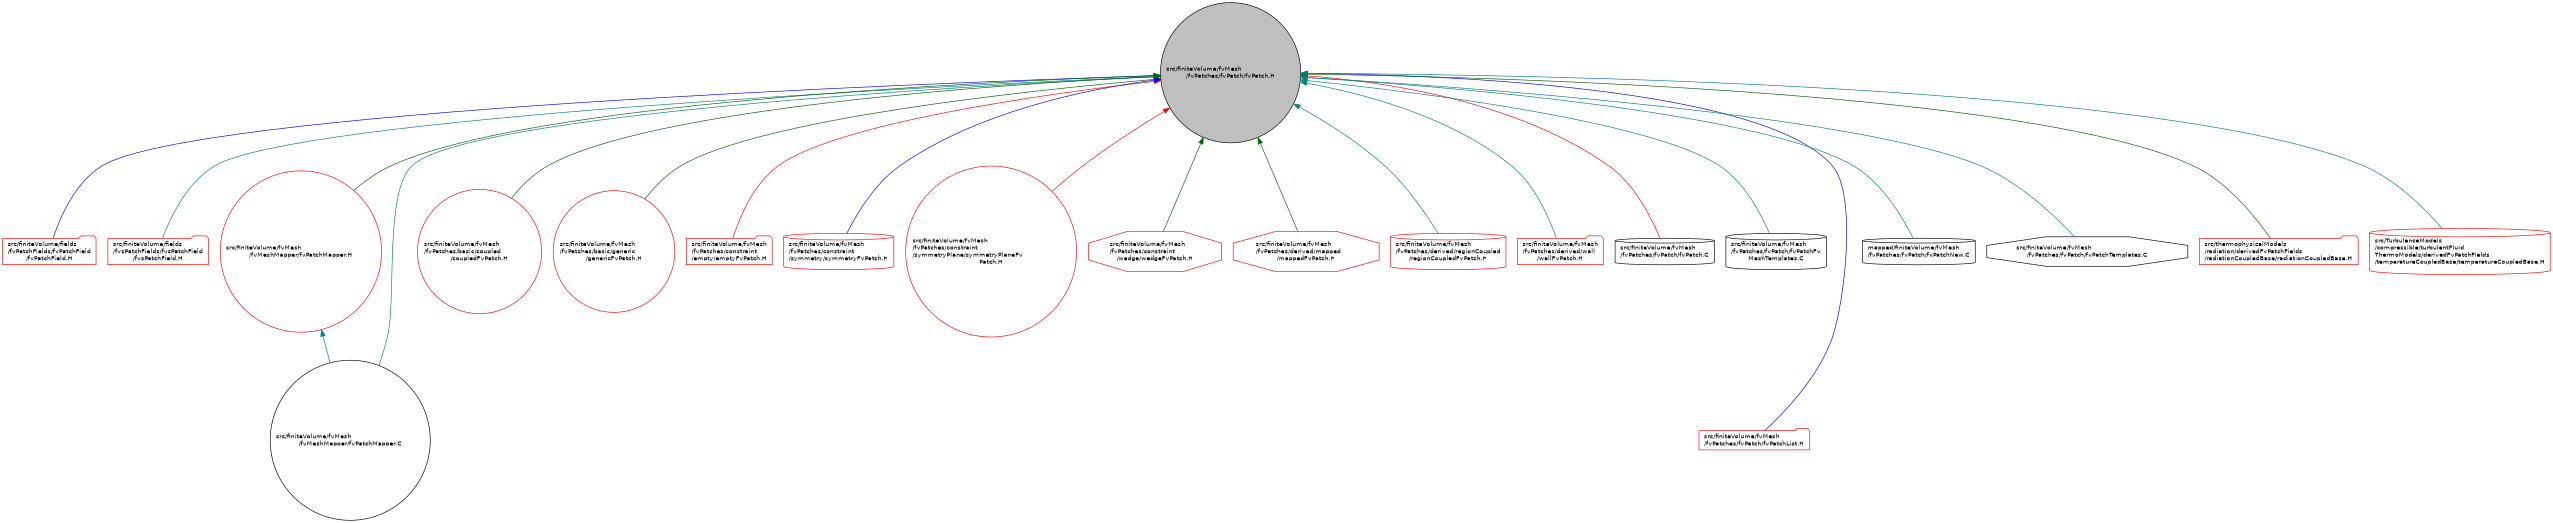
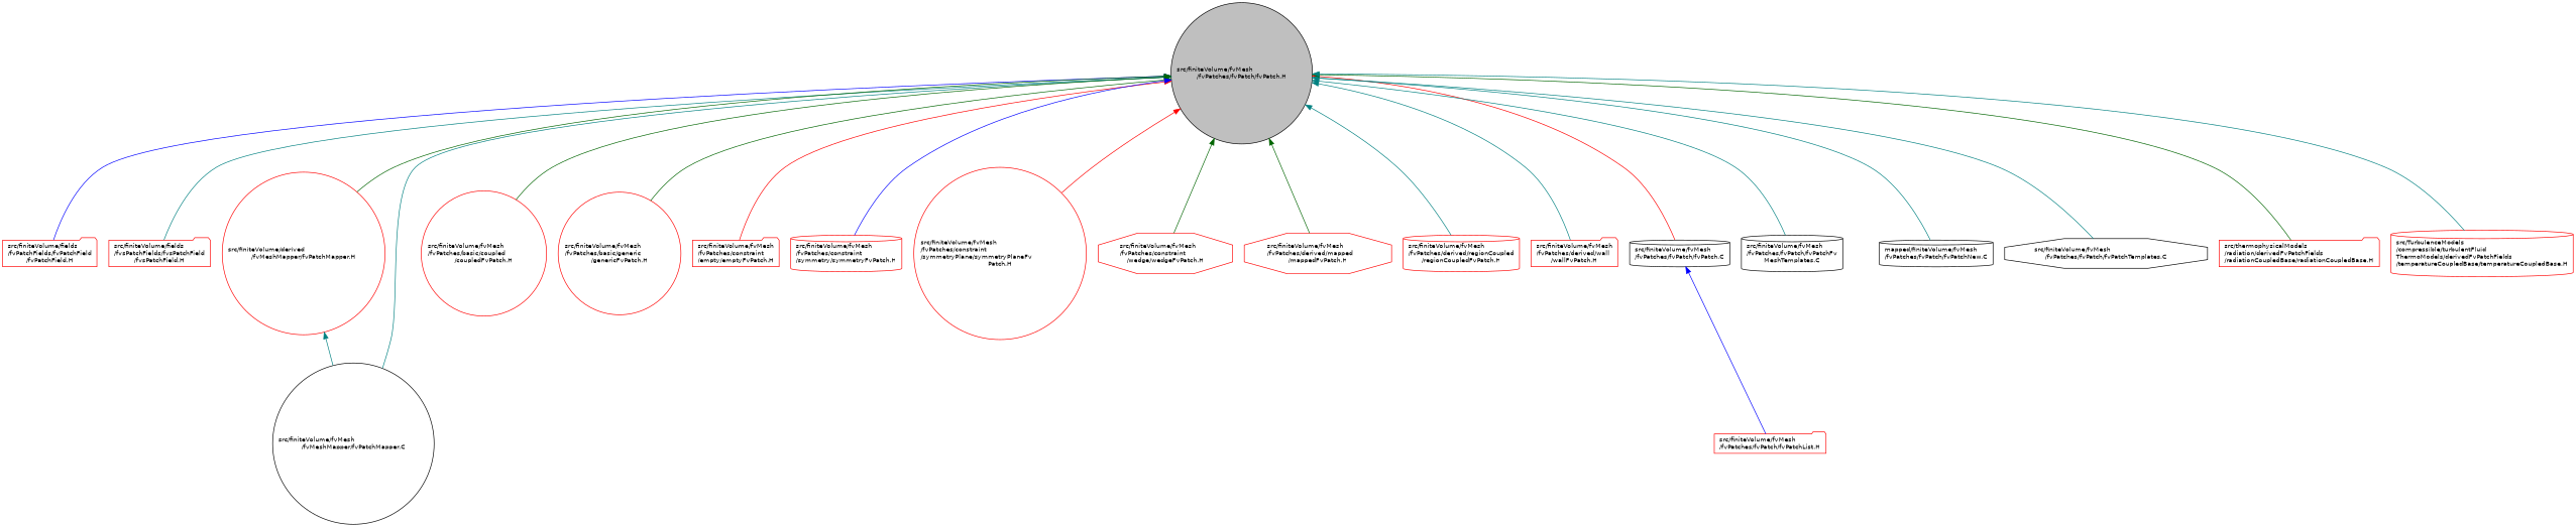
  digraph {
    fontname="DejaVu Sans"
    node [color=red fontname="DejaVu Sans" fontsize=10 shape=circle]
    edge [color=teal dir=back fontname="DejaVu Sans" fontsize=10 labelfontname=Helvetica labelfontsize=10 style=solid]
    n1 [color=black fillcolor=grey75 fontcolor=black height=0.2 label="src/finiteVolume/fvMesh\l/fvPatches/fvPatch/fvPatch.H" style=filled width=0.4]
    n2 [height=0.2 label="src/finiteVolume/fields\l/fvPatchFields/fvPatchField\l/fvPatchField.H" shape=folder width=0.4]
    n3 [height=0.2 label="src/finiteVolume/fields\l/fvsPatchFields/fvsPatchField\l/fvsPatchField.H" shape=folder width=0.4]
-   n4 [height=0.2 label="src/finiteVolume/fvMesh\l/fvMeshMapper/fvPatchMapper.H" width=0.4]
+   n4 [height=0.2 label="src/finiteVolume/derived\l/fvMeshMapper/fvPatchMapper.H" width=0.4]
    n5 [color=black height=0.2 label="src/finiteVolume/fvMesh\l/fvMeshMapper/fvPatchMapper.C" width=0.4]
    n6 [height=0.2 label="src/finiteVolume/fvMesh\l/fvPatches/basic/coupled\l/coupledFvPatch.H" width=0.4]
    n7 [height=0.2 label="src/finiteVolume/fvMesh\l/fvPatches/basic/generic\l/genericFvPatch.H" width=0.4]
    n8 [height=0.2 label="src/finiteVolume/fvMesh\l/fvPatches/constraint\l/empty/emptyFvPatch.H" shape=folder width=0.4]
    n9 [height=0.2 label="src/finiteVolume/fvMesh\l/fvPatches/constraint\l/symmetry/symmetryFvPatch.H" shape=cylinder width=0.4]
    n10 [height=0.2 label="src/finiteVolume/fvMesh\l/fvPatches/constraint\l/symmetryPlane/symmetryPlaneFv\lPatch.H" width=0.4]
    n11 [height=0.2 label="src/finiteVolume/fvMesh\l/fvPatches/constraint\l/wedge/wedgeFvPatch.H" shape=octagon width=0.4]
    n12 [height=0.2 label="src/finiteVolume/fvMesh\l/fvPatches/derived/mapped\l/mappedFvPatch.H" shape=octagon width=0.4]
    n13 [height=0.2 label="src/finiteVolume/fvMesh\l/fvPatches/derived/regionCoupled\l/regionCoupledFvPatch.H" shape=cylinder width=0.4]
    n14 [height=0.2 label="src/finiteVolume/fvMesh\l/fvPatches/derived/wall\l/wallFvPatch.H" shape=folder width=0.4]
    n15 [color=black height=0.2 label="src/finiteVolume/fvMesh\l/fvPatches/fvPatch/fvPatch.C" shape=cylinder width=0.4]
    n16 [color=black height=0.2 label="src/finiteVolume/fvMesh\l/fvPatches/fvPatch/fvPatchFv\lMeshTemplates.C" shape=cylinder width=0.4]
    n17 [height=0.2 label="src/finiteVolume/fvMesh\l/fvPatches/fvPatch/fvPatchList.H" shape=folder width=0.4]
    n18 [color=black height=0.2 label="mapped/finiteVolume/fvMesh\l/fvPatches/fvPatch/fvPatchNew.C" shape=cylinder width=0.4]
    n19 [color=black height=0.2 label="src/finiteVolume/fvMesh\l/fvPatches/fvPatch/fvPatchTemplates.C" shape=octagon width=0.4]
    n20 [height=0.2 label="src/thermophysicalModels\l/radiation/derivedFvPatchFields\l/radiationCoupledBase/radiationCoupledBase.H" shape=folder width=0.4]
    n21 [height=0.2 label="src/TurbulenceModels\l/compressible/turbulentFluid\lThermoModels/derivedFvPatchFields\l/temperatureCoupledBase/temperatureCoupledBase.H" shape=cylinder width=0.4]
    n1 -> n2 [color=blue]
    n1 -> n3
    n1 -> n4 [color=darkgreen]
    n1 -> n5
    n1 -> n6 [color=darkgreen]
    n1 -> n7 [color=darkgreen]
    n1 -> n8 [color=red]
    n1 -> n9 [color=blue]
    n1 -> n10 [color=red]
    n1 -> n11 [color=darkgreen]
    n1 -> n12 [color=darkgreen]
    n1 -> n13
    n1 -> n14
    n1 -> n15 [color=red]
    n1 -> n16
-   n1 -> n17 [color=blue]
+   n15 -> n17 [color=blue]
    n1 -> n18
    n1 -> n19
    n1 -> n20 [color=darkgreen]
    n1 -> n21
    n4 -> n5
  }
